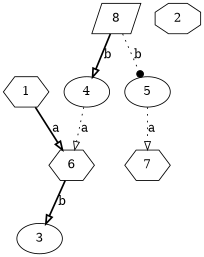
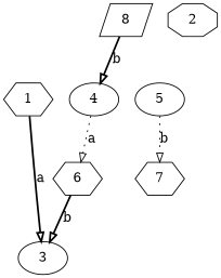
  strict digraph {
    node [shape=ellipse]
    edge [arrowhead=onormal style=bold]
    3
    1 [shape=hexagon]
    2 [shape=octagon]
    4
    6 [shape=hexagon]
    n6 [label=8 shape=parallelogram]
    5
    7 [shape=hexagon]
-   1 -> 6 [label=a]
+   1 -> 3 [label=a]
    4 -> 6 [label=a style=dotted]
    6 -> 3 [label=b]
    n6 -> 4 [label=b]
-   n6 -> 5 [arrowhead=dot label=b style=dotted]
-   5 -> 7 [label=a style=dotted]
+   5 -> 7 [label=b style=dotted]
  }
